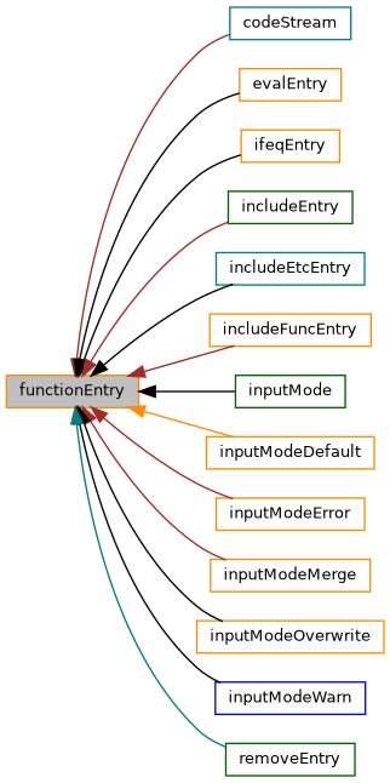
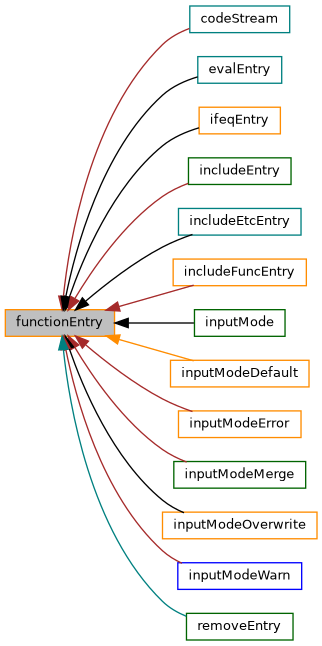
  digraph {
    fontname="DejaVu Sans"
    rankdir=LR
    node [color=darkorange fontname="DejaVu Sans" fontsize=10 shape=record]
    edge [color=black dir=back fontname="DejaVu Sans" fontsize=10 labelfontname=Helvetica labelfontsize=10 style=solid]
    n1 [fillcolor=grey75 fontcolor=black height=0.2 label=functionEntry style=filled width=0.4]
    n2 [color=teal height=0.2 label=codeStream width=0.4]
-   n3 [height=0.2 label=evalEntry width=0.4]
+   n3 [color=teal height=0.2 label=evalEntry width=0.4]
    n4 [height=0.2 label=ifeqEntry width=0.4]
    n5 [color=darkgreen height=0.2 label=includeEntry width=0.4]
    n6 [color=teal height=0.2 label=includeEtcEntry width=0.4]
    n7 [height=0.2 label=includeFuncEntry width=0.4]
    n8 [color=darkgreen height=0.2 label=inputMode width=0.4]
    n9 [height=0.2 label=inputModeDefault width=0.4]
    n10 [height=0.2 label=inputModeError width=0.4]
-   n11 [height=0.2 label=inputModeMerge width=0.4]
+   n11 [color=darkgreen height=0.2 label=inputModeMerge width=0.4]
    n12 [height=0.2 label=inputModeOverwrite width=0.4]
    n13 [color=blue height=0.2 label=inputModeWarn width=0.4]
    n14 [color=darkgreen height=0.2 label=removeEntry width=0.4]
    n1 -> n2 [color=brown]
    n1 -> n3
    n1 -> n4
    n1 -> n5 [color=brown]
    n1 -> n6
    n1 -> n7 [color=brown]
    n1 -> n8
    n1 -> n9 [color=darkorange]
    n1 -> n10 [color=brown]
    n1 -> n11 [color=brown]
    n1 -> n12
-   n1 -> n13
+   n1 -> n13 [color=brown]
    n1 -> n14 [color=teal]
  }
